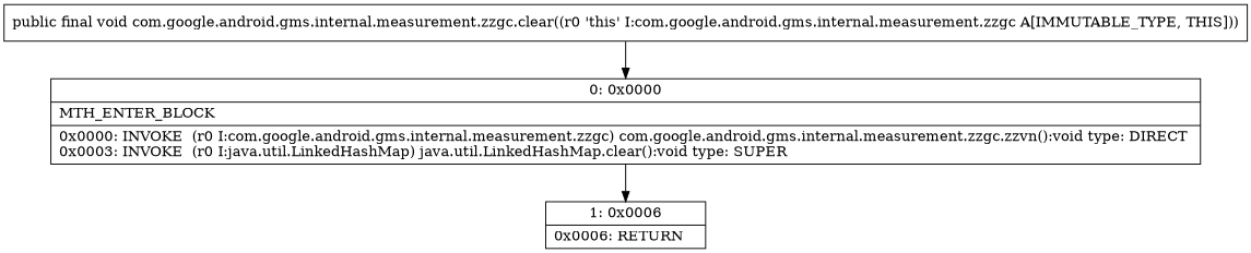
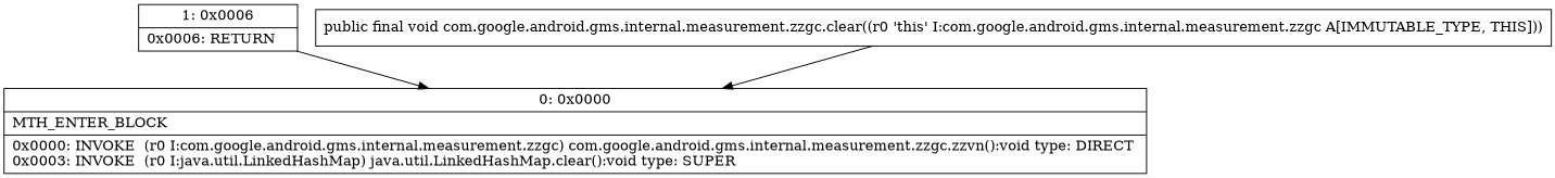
  digraph {
    node [shape=record]
    n1 [label="{0\:\ 0x0000|MTH_ENTER_BLOCK\l|0x0000: INVOKE  (r0 I:com.google.android.gms.internal.measurement.zzgc) com.google.android.gms.internal.measurement.zzgc.zzvn():void type: DIRECT \l0x0003: INVOKE  (r0 I:java.util.LinkedHashMap) java.util.LinkedHashMap.clear():void type: SUPER \l}"]
    n2 [label="{1\:\ 0x0006|0x0006: RETURN   \l}"]
    n3 [label="{public final void com.google.android.gms.internal.measurement.zzgc.clear((r0 'this' I:com.google.android.gms.internal.measurement.zzgc A[IMMUTABLE_TYPE, THIS])) }"]
-   n1 -> n2
+   n2 -> n1
    n3 -> n1
  }
